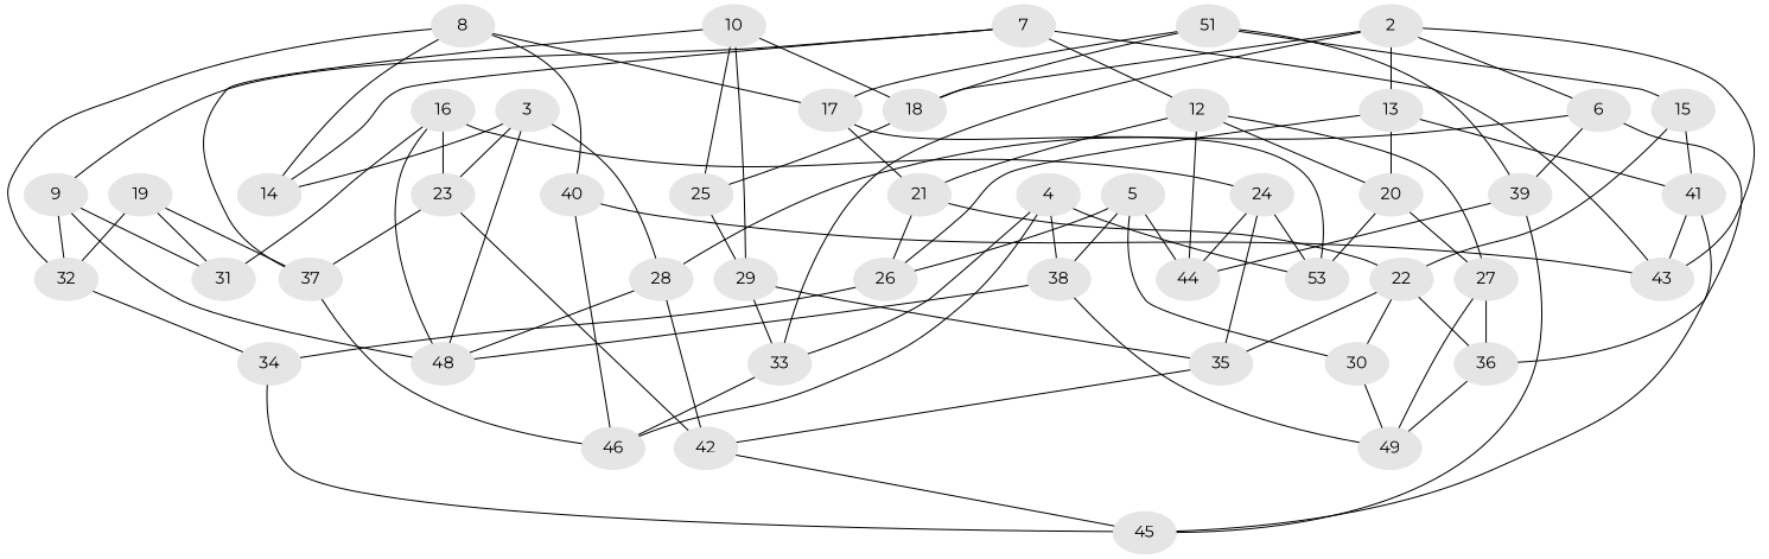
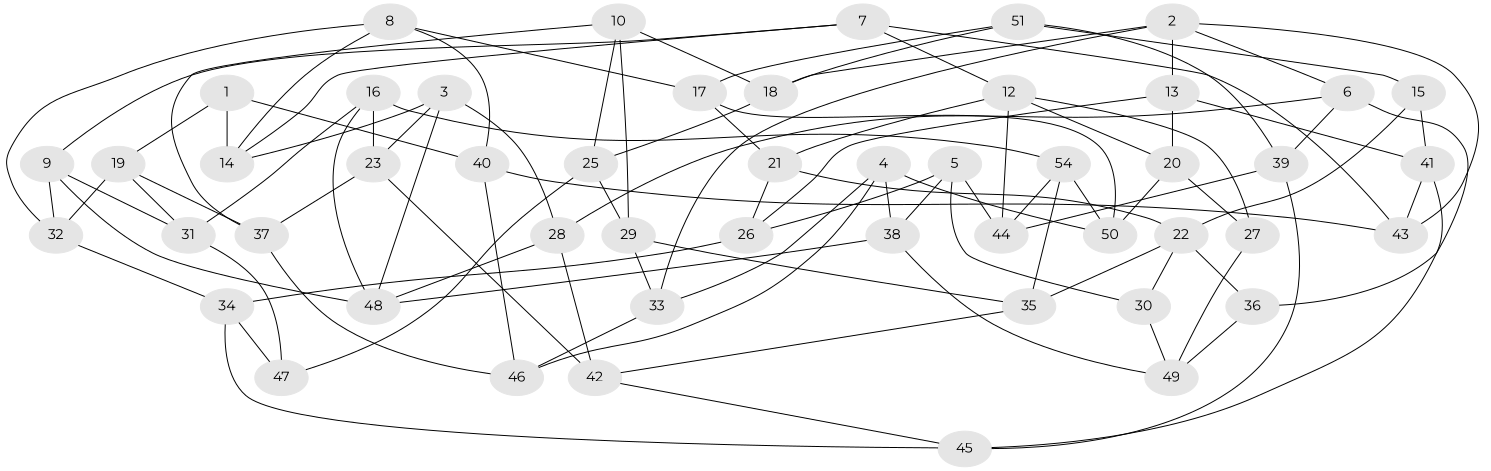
  graph {
    fontname=Montserrat
    node [color=gray90 fontname=Montserrat style=filled]
    edge [fontname=Montserrat]
+   1
    14
    19
    40
    32
    31
    37
    20
-   50 [label=53]
+   50
    27
    46
    43
    2
    6
    13
    18
    33
    28
    36
    39
    26
    41
    25
    3
    23
    48
    42
    4
    38
    49
    5
    30
    44
    34
    45
    7
    9
    12
    21
    8
    17
+   47
    10
    29
    35
    n46 [label=51]
    15
    22
    16
-   24
+   24 [label=54]
+   1 -- 14
+   1 -- 19
+   1 -- 40
    19 -- 32
    19 -- 31
    19 -- 37
    40 -- 46
    40 -- 43
    32 -- 34
+   31 -- 47
    37 -- 46
    20 -- 50
    20 -- 27
-   27 -- 36
    27 -- 49
    2 -- 43
    2 -- 6
    2 -- 13
    2 -- 18
    2 -- 33
    6 -- 28
    6 -- 36
    6 -- 39
    13 -- 20
    13 -- 26
    13 -- 41
    18 -- 25
    33 -- 46
    28 -- 48
    28 -- 42
    36 -- 49
    39 -- 44
    39 -- 45
    26 -- 34
    41 -- 43
    41 -- 45
+   25 -- 47
    25 -- 29
    3 -- 14
    3 -- 28
    3 -- 23
    3 -- 48
    23 -- 37
    23 -- 42
    42 -- 45
    4 -- 50
    4 -- 46
    4 -- 33
    4 -- 38
    38 -- 48
    38 -- 49
    5 -- 26
    5 -- 38
    5 -- 30
    5 -- 44
    30 -- 49
    34 -- 45
+   34 -- 47
    7 -- 14
    7 -- 43
    7 -- 9
    7 -- 12
    9 -- 32
    9 -- 31
    9 -- 48
    12 -- 20
    12 -- 27
    12 -- 44
    12 -- 21
    21 -- 26
    21 -- 22
    8 -- 14
    8 -- 40
    8 -- 32
    8 -- 17
    17 -- 50
    17 -- 21
    10 -- 37
    10 -- 18
    10 -- 25
    10 -- 29
    29 -- 33
    29 -- 35
    35 -- 42
    n46 -- 18
    n46 -- 39
    n46 -- 17
    n46 -- 15
    15 -- 41
    15 -- 22
    22 -- 36
    22 -- 30
    22 -- 35
    16 -- 31
    16 -- 23
    16 -- 48
    16 -- 24
    24 -- 50
    24 -- 44
    24 -- 35
  }
